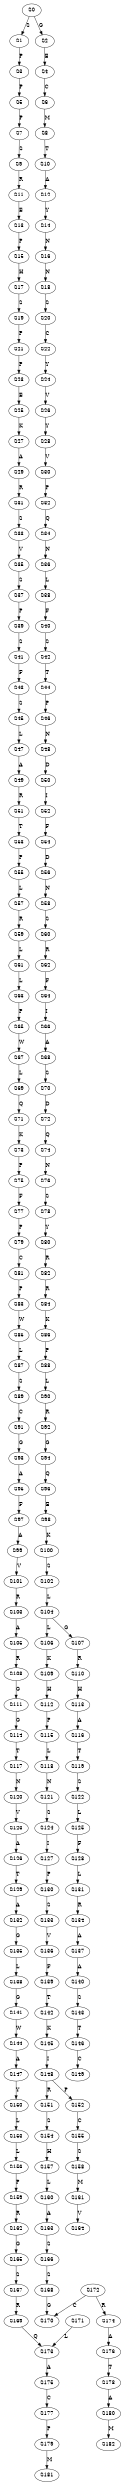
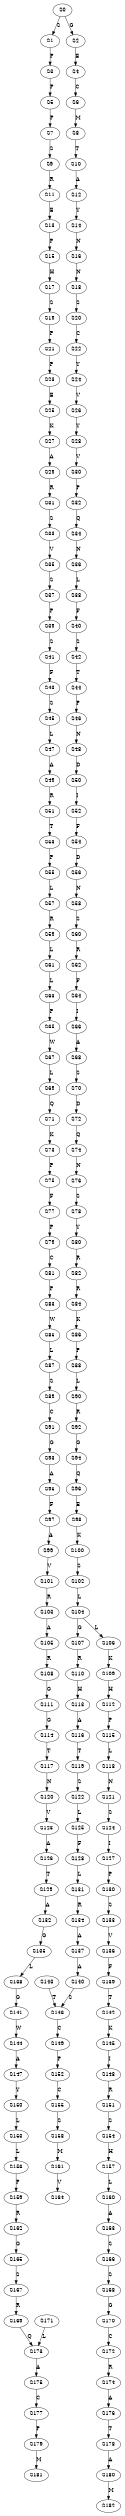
  strict digraph {
    S0
    S1
    S2
    S3
    S4
    S5
    S6
    S7
    S8
    S9
    S10
    S11
    S12
    S13
    S14
    S15
    S16
    S17
    S18
    S19
    S20
    S21
    S22
    S23
    S24
    S25
    S26
    S27
    S28
    S29
    S30
    S31
    S32
    S33
    S34
    S35
    S36
    S37
    S38
    S39
    S40
    S41
    S42
    S43
    S44
    S45
    S46
    S47
    S48
    S49
    S50
    S51
    S52
    S53
    S54
    S55
    S56
    S57
    S58
    S59
    S60
    S61
    S62
    S63
    S64
    S65
    S66
    S67
    S68
    S69
    S70
    S71
    S72
    S73
    S74
    S75
    S76
    S77
    S78
    S79
    S80
    S81
    S82
    S83
    S84
    S85
    S86
    S87
    S88
    S89
    S90
    S91
    S92
    S93
    S94
    S95
    S96
    S97
    S98
    S99
    S100
    S101
    S102
    S103
    S104
    S105
    S106
    S107
    S108
    S109
    S110
    S111
    S112
    S113
    S114
    S115
    S116
    S117
    S118
    S119
    S120
    S121
    S122
    S123
    S124
    S125
    S126
    S127
    S128
    S129
    S130
    S131
    S132
    S133
    S134
    S135
    S136
    S137
    S138
    S139
    S140
    S141
    S142
    S143
    S144
    S145
    S146
    S147
    S148
    S149
    S150
    S151
    S152
    S153
    S154
    S155
    S156
    S157
    S158
    S159
    S160
    S161
    S162
    S163
    S164
    S165
    S166
    S167
    S168
    S169
    S170
    S173
    S172
    S171
    S174
    S175
    S176
    S177
    S178
    S179
    S180
    S181
    S182
    S0 -> S1 [label=S]
    S0 -> S2 [label=G]
    S1 -> S3 [label=P]
    S2 -> S4 [label=E]
    S3 -> S5 [label=P]
    S4 -> S6 [label=C]
    S5 -> S7 [label=P]
    S6 -> S8 [label=M]
    S7 -> S9 [label=S]
    S8 -> S10 [label=T]
    S9 -> S11 [label=R]
    S10 -> S12 [label=A]
    S11 -> S13 [label=E]
    S12 -> S14 [label=Y]
    S13 -> S15 [label=P]
    S14 -> S16 [label=N]
    S15 -> S17 [label=H]
    S16 -> S18 [label=N]
    S17 -> S19 [label=S]
    S18 -> S20 [label=S]
    S19 -> S21 [label=P]
    S20 -> S22 [label=C]
    S21 -> S23 [label=P]
    S22 -> S24 [label=Y]
    S23 -> S25 [label=E]
    S24 -> S26 [label=V]
    S25 -> S27 [label=K]
    S26 -> S28 [label=Y]
    S27 -> S29 [label=A]
    S28 -> S30 [label=V]
    S29 -> S31 [label=R]
    S30 -> S32 [label=P]
    S31 -> S33 [label=S]
    S32 -> S34 [label=Q]
    S33 -> S35 [label=V]
    S34 -> S36 [label=N]
    S35 -> S37 [label=S]
    S36 -> S38 [label=L]
    S37 -> S39 [label=P]
    S38 -> S40 [label=F]
    S39 -> S41 [label=S]
    S40 -> S42 [label=S]
    S41 -> S43 [label=F]
    S42 -> S44 [label=T]
    S43 -> S45 [label=S]
    S44 -> S46 [label=P]
    S45 -> S47 [label=L]
    S46 -> S48 [label=N]
    S47 -> S49 [label=A]
    S48 -> S50 [label=D]
    S49 -> S51 [label=R]
    S50 -> S52 [label=I]
    S51 -> S53 [label=T]
    S52 -> S54 [label=F]
    S53 -> S55 [label=P]
    S54 -> S56 [label=D]
    S55 -> S57 [label=L]
    S56 -> S58 [label=N]
    S57 -> S59 [label=R]
    S58 -> S60 [label=S]
    S59 -> S61 [label=L]
    S60 -> S62 [label=R]
    S61 -> S63 [label=L]
    S62 -> S64 [label=F]
    S63 -> S65 [label=P]
    S64 -> S66 [label=I]
    S65 -> S67 [label=W]
    S66 -> S68 [label=A]
    S67 -> S69 [label=L]
    S68 -> S70 [label=S]
    S69 -> S71 [label=Q]
    S70 -> S72 [label=D]
    S71 -> S73 [label=K]
    S72 -> S74 [label=Q]
    S73 -> S75 [label=P]
    S74 -> S76 [label=N]
    S75 -> S77 [label=F]
    S76 -> S78 [label=S]
    S77 -> S79 [label=P]
    S78 -> S80 [label=Y]
    S79 -> S81 [label=C]
    S80 -> S82 [label=R]
    S81 -> S83 [label=P]
    S82 -> S84 [label=R]
    S83 -> S85 [label=W]
    S84 -> S86 [label=K]
    S85 -> S87 [label=L]
    S86 -> S88 [label=P]
    S87 -> S89 [label=S]
    S88 -> S90 [label=L]
    S89 -> S91 [label=C]
    S90 -> S92 [label=R]
    S91 -> S93 [label=G]
    S92 -> S94 [label=G]
    S93 -> S95 [label=A]
    S94 -> S96 [label=Q]
    S95 -> S97 [label=F]
    S96 -> S98 [label=E]
    S97 -> S99 [label=A]
    S98 -> S100 [label=K]
    S99 -> S101 [label=V]
    S100 -> S102 [label=S]
    S101 -> S103 [label=R]
    S102 -> S104 [label=L]
    S103 -> S105 [label=A]
    S104 -> S106 [label=L]
    S104 -> S107 [label=G]
    S105 -> S108 [label=R]
    S106 -> S109 [label=K]
    S107 -> S110 [label=R]
    S108 -> S111 [label=G]
    S109 -> S112 [label=H]
    S110 -> S113 [label=H]
    S111 -> S114 [label=G]
    S112 -> S115 [label=P]
    S113 -> S116 [label=A]
    S114 -> S117 [label=T]
    S115 -> S118 [label=L]
    S116 -> S119 [label=T]
    S117 -> S120 [label=N]
    S118 -> S121 [label=N]
    S119 -> S122 [label=S]
    S120 -> S123 [label=V]
    S121 -> S124 [label=S]
    S122 -> S125 [label=L]
    S123 -> S126 [label=A]
    S124 -> S127 [label=I]
    S125 -> S128 [label=F]
    S126 -> S129 [label=T]
    S127 -> S130 [label=P]
    S128 -> S131 [label=L]
    S129 -> S132 [label=A]
    S130 -> S133 [label=S]
    S131 -> S134 [label=R]
    S132 -> S135 [label=G]
    S133 -> S136 [label=V]
    S134 -> S137 [label=A]
    S135 -> S138 [label=L]
    S136 -> S139 [label=F]
    S137 -> S140 [label=A]
    S138 -> S141 [label=G]
    S139 -> S142 [label=T]
-   S140 -> S143 [label=S]
+   S140 -> S146 [label=S]
    S141 -> S144 [label=W]
    S142 -> S145 [label=K]
    S143 -> S146 [label=T]
    S144 -> S147 [label=A]
    S145 -> S148 [label=I]
    S146 -> S149 [label=C]
    S147 -> S150 [label=Y]
    S148 -> S151 [label=R]
-   S148 -> S152 [label=P]
+   S149 -> S152 [label=P]
    S150 -> S153 [label=L]
    S151 -> S154 [label=S]
    S152 -> S155 [label=C]
    S153 -> S156 [label=L]
    S154 -> S157 [label=H]
    S155 -> S158 [label=S]
    S156 -> S159 [label=P]
    S157 -> S160 [label=L]
    S158 -> S161 [label=M]
    S159 -> S162 [label=R]
    S160 -> S163 [label=A]
    S161 -> S164 [label=V]
    S162 -> S165 [label=G]
    S163 -> S166 [label=S]
    S165 -> S167 [label=S]
    S166 -> S168 [label=S]
    S167 -> S169 [label=R]
    S168 -> S170 [label=G]
    S169 -> S173 [label=Q]
-   S172 -> S170 [label=C]
+   S170 -> S172 [label=C]
    S173 -> S175 [label=A]
    S172 -> S174 [label=R]
    S171 -> S173 [label=L]
    S174 -> S176 [label=A]
    S175 -> S177 [label=C]
    S176 -> S178 [label=T]
    S177 -> S179 [label=P]
    S178 -> S180 [label=A]
    S179 -> S181 [label=M]
    S180 -> S182 [label=M]
  }
